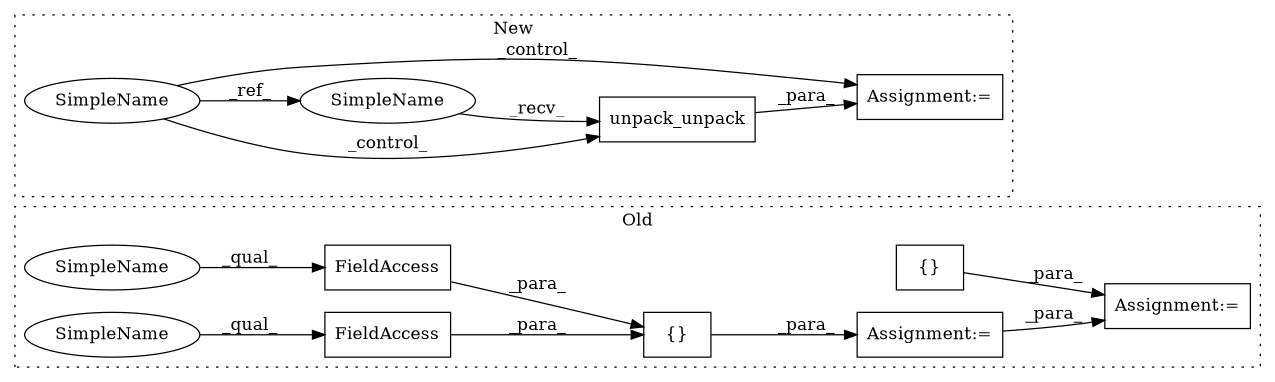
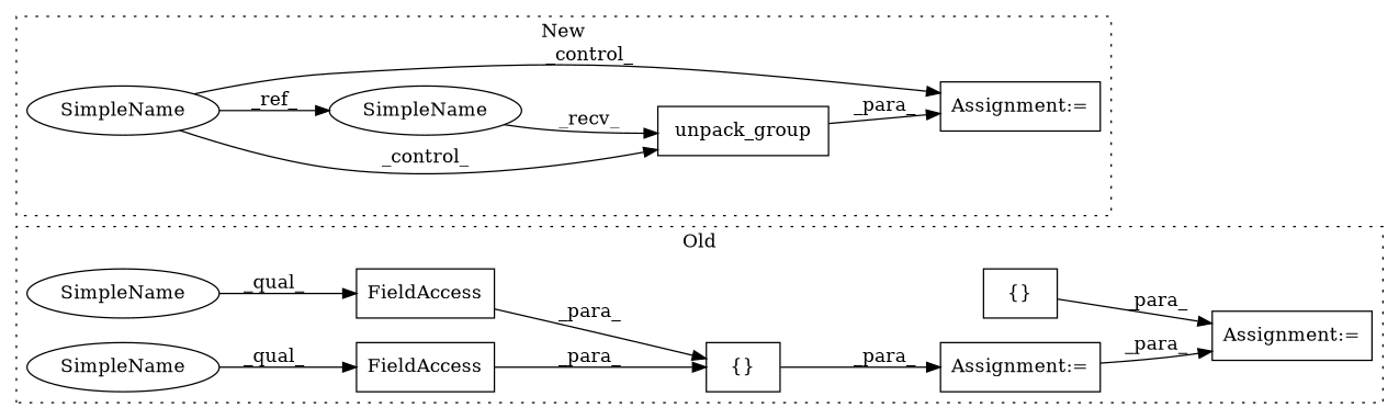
  digraph {
    rankdir=LR
    node [a=42 l=11 s=8536 shape=box]
    n1 [a=4 l="1,1" label="{}" s="8535,8581"]
    n2 [a=22 l=22 label=FieldAccess]
    n3 [a=22 l=22 label=FieldAccess s=8559]
    n4 [a=7 l=2 label="Assignment:=" s=8988]
    n5 [a=4 l="1,1" label="{}" s="8651,8675"]
    n6 [a=7 l=2 label="Assignment:=" s=8524]
    n7 [label=SimpleName shape=ellipse]
    n8 [label=SimpleName s=8559 shape=ellipse]
-   n9 [a=32 l=14 label=unpack_unpack s=9680]
+   n9 [a=32 l=14 label=unpack_group s=9680]
    n10 [label=SimpleName s=9619 shape=ellipse]
    n11 [a=7 l=2 label="Assignment:=" s=9666]
    n12 [label=SimpleName s=9668 shape=ellipse]
    subgraph cluster_1 {
      label=Old
      style=dotted
      n1
      n2
      n3
      n4
      n5
      n6
      n7
      n8
    }
    subgraph cluster_2 {
      label=New
      style=dotted
      n9
      n10
      n11
      n12
    }
    n1 -> n6 [label=_para_]
    n2 -> n1 [label=_para_]
    n3 -> n1 [label=_para_]
    n5 -> n4 [label=_para_]
    n6 -> n4 [label=_para_]
    n7 -> n2 [label=_qual_]
    n8 -> n3 [label=_qual_]
    n9 -> n11 [label=_para_]
    n10 -> n9 [label=_control_]
    n10 -> n11 [label=_control_]
    n10 -> n12 [label=_ref_]
    n12 -> n9 [label=_recv_]
  }
